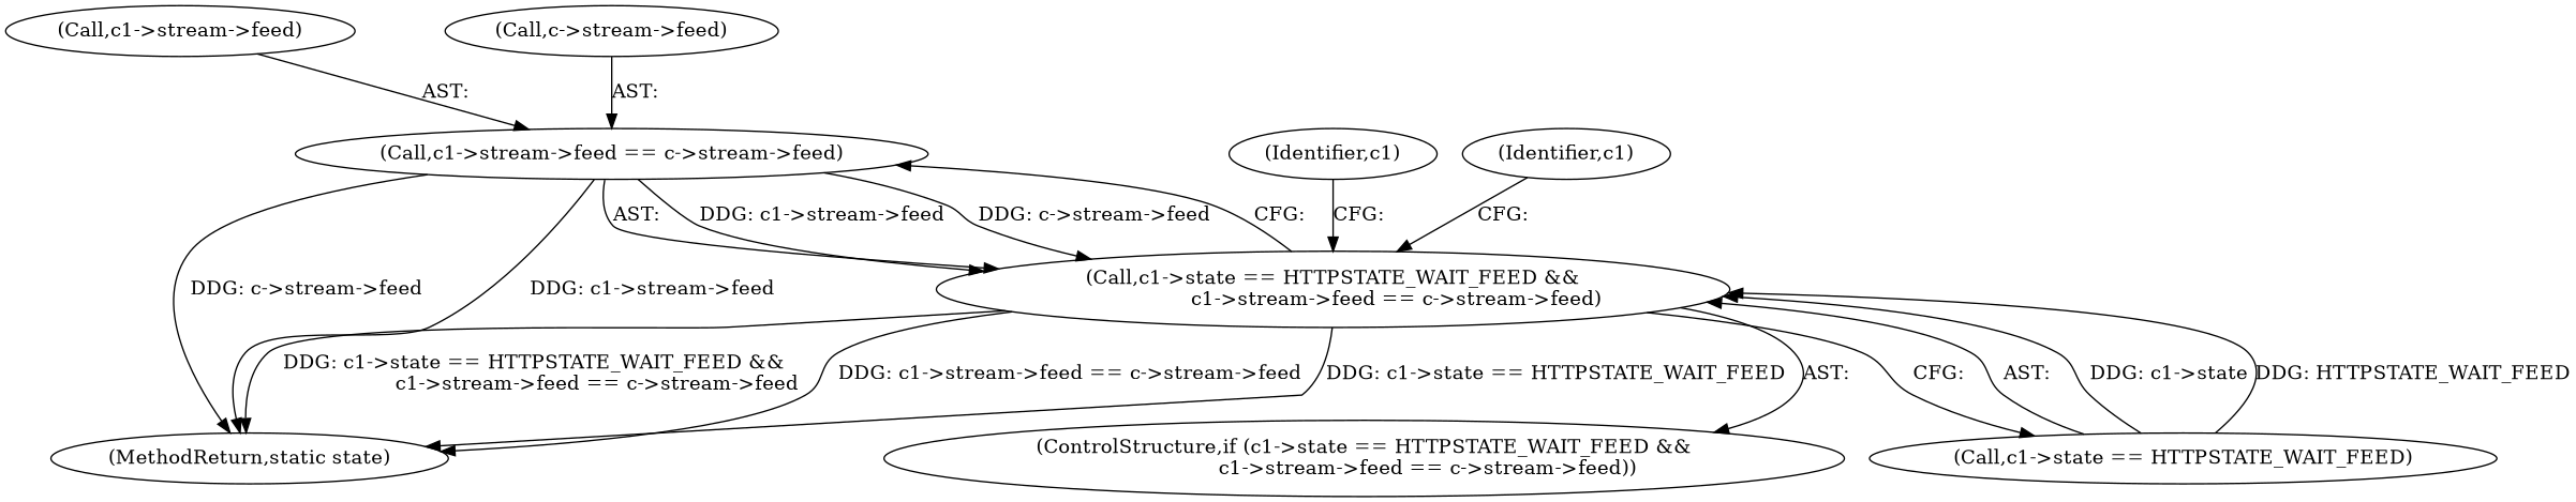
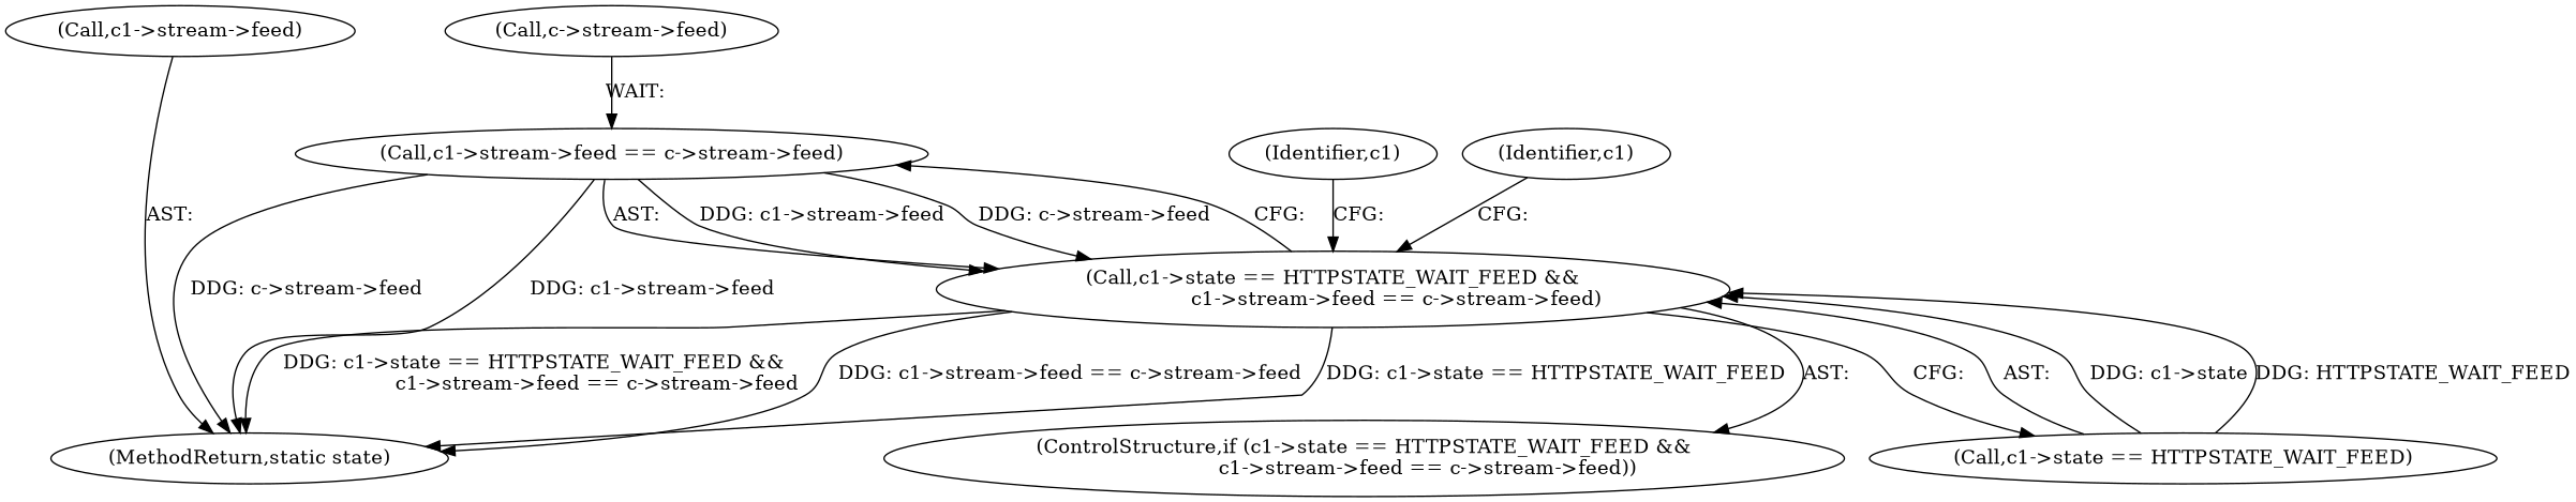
  digraph {
    n1 [label="(Call,c1->stream->feed == c->stream->feed)"]
    n2 [label="(Call,c1->state == HTTPSTATE_WAIT_FEED &&\n                    c1->stream->feed == c->stream->feed)"]
    n3 [label="(MethodReturn,static state)"]
    n4 [label="(Call,c1->state == HTTPSTATE_WAIT_FEED)"]
    n5 [label="(ControlStructure,if (c1->state == HTTPSTATE_WAIT_FEED &&\n                    c1->stream->feed == c->stream->feed))"]
    n6 [label="(Call,c->stream->feed)"]
    n7 [label="(Identifier,c1)"]
    n8 [label="(Call,c1->stream->feed)"]
    n9 [label="(Identifier,c1)"]
    n1 -> n2 [label="AST: "]
    n1 -> n2 [label="DDG: c1->stream->feed"]
    n1 -> n2 [label="DDG: c->stream->feed"]
    n1 -> n3 [label="DDG: c1->stream->feed"]
    n1 -> n3 [label="DDG: c->stream->feed"]
    n2 -> n1 [label="CFG: "]
    n2 -> n3 [label="DDG: c1->stream->feed == c->stream->feed"]
    n2 -> n3 [label="DDG: c1->state == HTTPSTATE_WAIT_FEED"]
    n2 -> n3 [label="DDG: c1->state == HTTPSTATE_WAIT_FEED &&\n                    c1->stream->feed == c->stream->feed"]
    n2 -> n4 [label="CFG: "]
    n2 -> n5 [label="AST: "]
    n4 -> n2 [label="AST: "]
    n4 -> n2 [label="DDG: c1->state"]
    n4 -> n2 [label="DDG: HTTPSTATE_WAIT_FEED"]
-   n6 -> n1 [label="AST: "]
+   n6 -> n1 [label="WAIT: "]
    n7 -> n2 [label="CFG: "]
-   n8 -> n1 [label="AST: "]
+   n8 -> n3 [label="AST: "]
    n9 -> n2 [label="CFG: "]
  }
